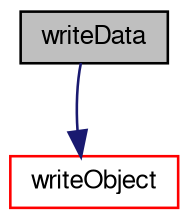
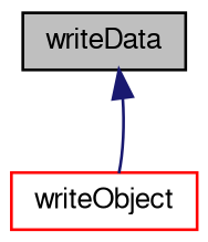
  digraph {
    rankdir=TB
    node [fontname=FreeSans fontsize=10 shape=record]
    n1 [color=black fillcolor=grey75 fontcolor=black height=0.2 label=writeData style=filled width=0.4]
    n2 [color=red height=0.2 label=writeObject width=0.4]
-   n1 -> n2 [color=midnightblue fontname=FreeSans fontsize=10 labelfontname=FreeSans labelfontsize=10 style=solid]
+   n2 -> n1 [color=midnightblue fontname=FreeSans fontsize=10 labelfontname=FreeSans labelfontsize=10 style=solid]
  }
